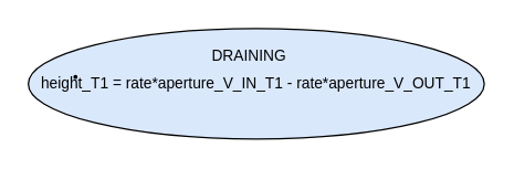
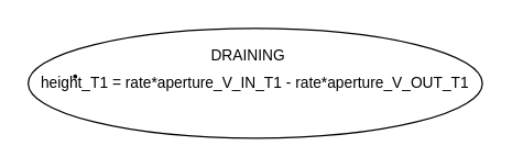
  <mxCell id="0" />
  <mxCell id="1" parent="0" />
- <mxCell id="2" value="&lt;div&gt;&lt;div&gt;&lt;span&gt;height_T1 &lt;/span&gt;&lt;span&gt;=&lt;/span&gt;&lt;span&gt; rate&lt;/span&gt;&lt;span&gt;*&lt;/span&gt;&lt;span&gt;aperture_V_IN_T1 &lt;/span&gt;&lt;span&gt;-&lt;/span&gt;&lt;span&gt; rate&lt;/span&gt;&lt;span&gt;*&lt;/span&gt;&lt;span&gt;aperture_V_OUT_T1&lt;/span&gt;&lt;/div&gt;&lt;/div&gt;" style="ellipse;whiteSpace=wrap;html=1;fillColor=#dae8fc;fontSize=11;" vertex="1" parent="1"><mxGeometry x="20" y="20" width="330" height="80" as="geometry" /></mxCell>
+ <mxCell id="2" value="&lt;div&gt;&lt;div&gt;&lt;span&gt;height_T1 &lt;/span&gt;&lt;span&gt;=&lt;/span&gt;&lt;span&gt; rate&lt;/span&gt;&lt;span&gt;*&lt;/span&gt;&lt;span&gt;aperture_V_IN_T1 &lt;/span&gt;&lt;span&gt;-&lt;/span&gt;&lt;span&gt; rate&lt;/span&gt;&lt;span&gt;*&lt;/span&gt;&lt;span&gt;aperture_V_OUT_T1&lt;/span&gt;&lt;/div&gt;&lt;/div&gt;" style="ellipse;whiteSpace=wrap;html=1;fillColor=#FFFFFF;fontSize=11;" vertex="1" parent="1"><mxGeometry x="20" y="20" width="330" height="80" as="geometry" /></mxCell>
  <mxCell id="3" value="" style="ellipse;whiteSpace=wrap;html=1;aspect=fixed;fillColor=#000000;" vertex="1" parent="1"><mxGeometry x="53.108" y="54" width="2" height="2" as="geometry" /></mxCell>
  <mxCell id="4" value="DRAINING" style="text;html=1;strokeColor=none;fillColor=none;align=center;verticalAlign=middle;whiteSpace=wrap;rounded=0;fontSize=11;" vertex="1" parent="1"><mxGeometry x="160" y="30" width="40" height="20" as="geometry" /></mxCell>
